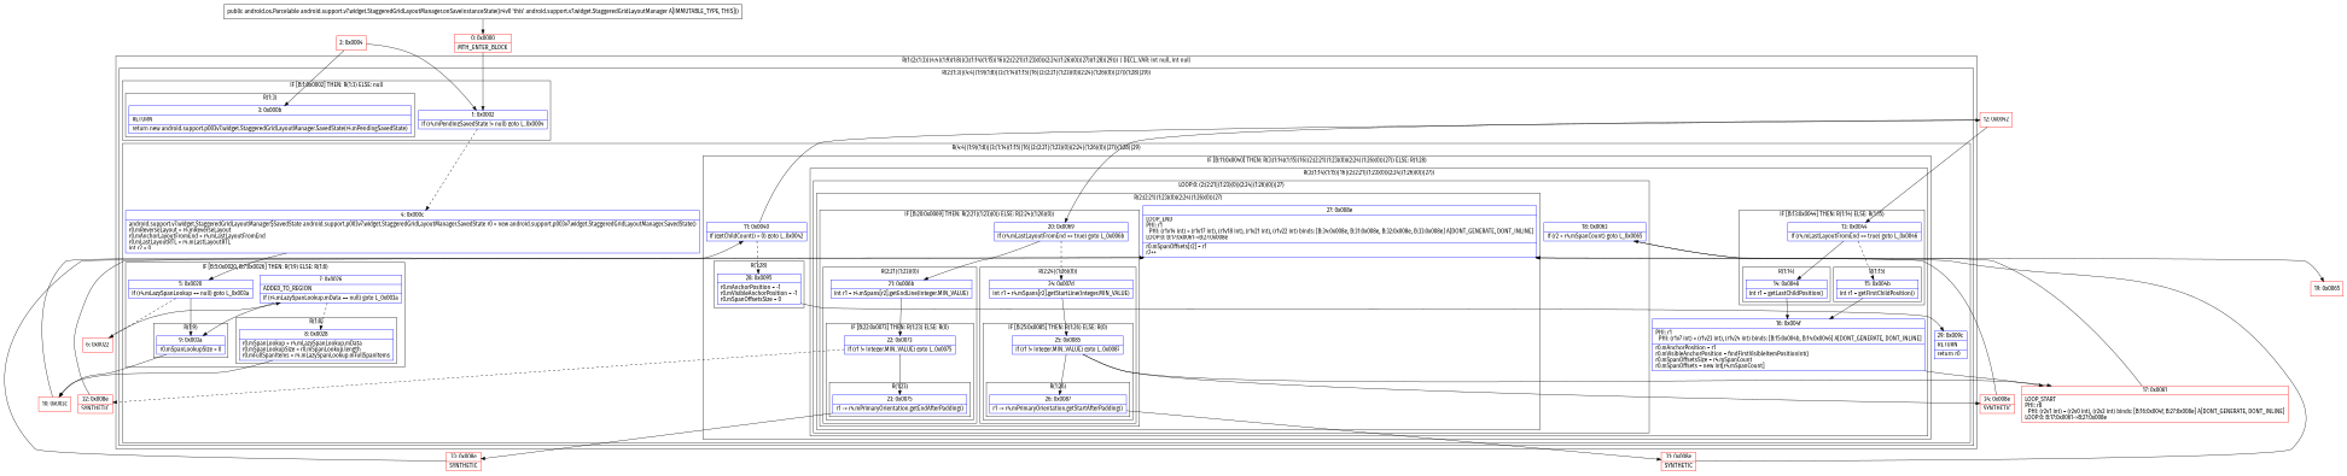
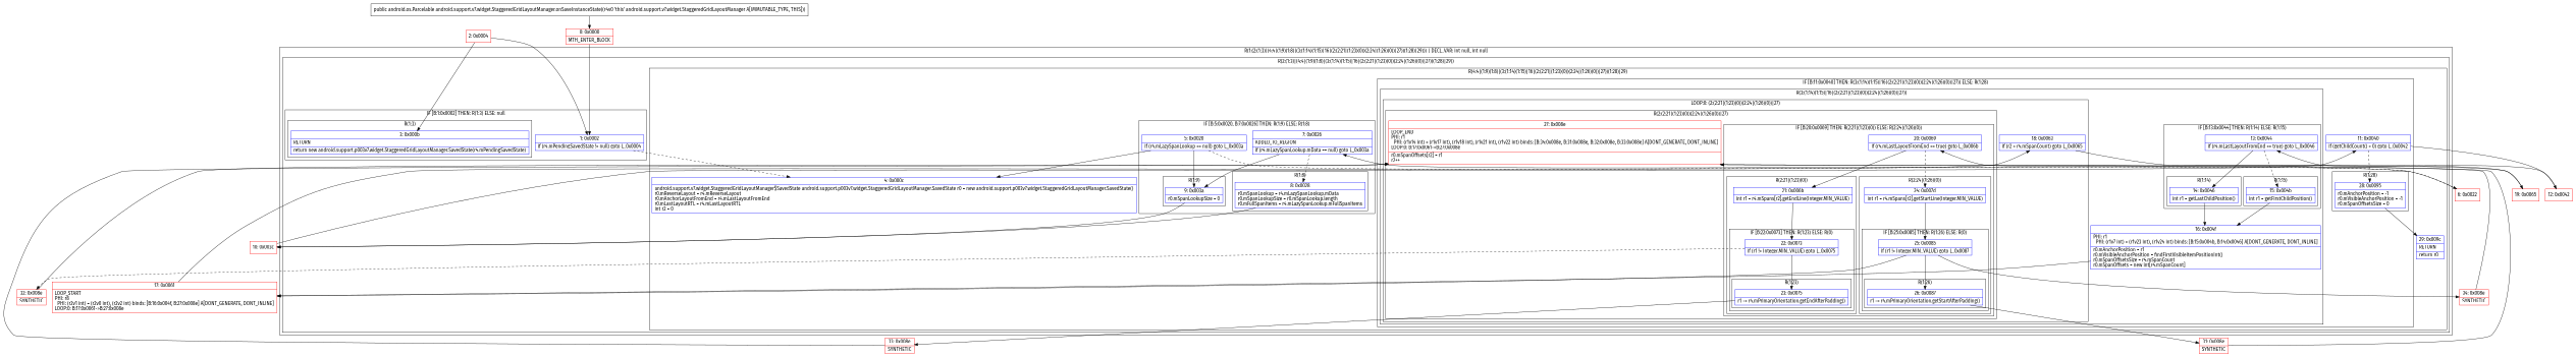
  digraph {
    fontname="Fira Sans"
    node [color=blue fontname="Fira Sans" shape=record]
    edge [fontname="Fira Sans"]
    n1 [label="{3\:\ 0x000b|RETURN\l|return new android.support.p003v7.widget.StaggeredGridLayoutManager.SavedState(r4.mPendingSavedState)\l}"]
    n2 [label="{1\:\ 0x0002|if (r4.mPendingSavedState != null) goto L_0x0004\l}"]
    n3 [label="{9\:\ 0x003a|r0.mSpanLookupSize = 0\l}"]
    n4 [label="{8\:\ 0x0028|r0.mSpanLookup = r4.mLazySpanLookup.mData\lr0.mSpanLookupSize = r0.mSpanLookup.length\lr0.mFullSpanItems = r4.mLazySpanLookup.mFullSpanItems\l}"]
    n5 [label="{5\:\ 0x0020|if (r4.mLazySpanLookup == null) goto L_0x003a\l}"]
    n6 [label="{7\:\ 0x0026|ADDED_TO_REGION\l|if (r4.mLazySpanLookup.mData == null) goto L_0x003a\l}"]
    n7 [label="{14\:\ 0x0046|int r1 = getLastChildPosition()\l}"]
    n8 [label="{15\:\ 0x004b|int r1 = getFirstChildPosition()\l}"]
    n9 [label="{13\:\ 0x0044|if (r4.mLastLayoutFromEnd == true) goto L_0x0046\l}"]
    n10 [label="{23\:\ 0x0075|r1 \-= r4.mPrimaryOrientation.getEndAfterPadding()\l}"]
    n11 [label="{22\:\ 0x0073|if (r1 != Integer.MIN_VALUE) goto L_0x0075\l}"]
    n12 [label="{21\:\ 0x006b|int r1 = r4.mSpans[r2].getEndLine(Integer.MIN_VALUE)\l}"]
    n13 [label="{26\:\ 0x0087|r1 \-= r4.mPrimaryOrientation.getStartAfterPadding()\l}"]
    n14 [label="{25\:\ 0x0085|if (r1 != Integer.MIN_VALUE) goto L_0x0087\l}"]
    n15 [label="{24\:\ 0x007d|int r1 = r4.mSpans[r2].getStartLine(Integer.MIN_VALUE)\l}"]
    n16 [label="{20\:\ 0x0069|if (r4.mLastLayoutFromEnd == true) goto L_0x006b\l}"]
-   n17 [label="{27\:\ 0x008e|LOOP_END\lPHI: r1 \l  PHI: (r1v14 int) = (r1v17 int), (r1v18 int), (r1v21 int), (r1v22 int) binds: [B:34:0x008e, B:31:0x008e, B:32:0x008e, B:33:0x008e] A[DONT_GENERATE, DONT_INLINE]\lLOOP:0: B:17:0x0061\-\>B:27:0x008e\l|r0.mSpanOffsets[r2] = r1\lr2++\l}"]
+   n17 [color=red label="{27\:\ 0x008e|LOOP_END\lPHI: r1 \l  PHI: (r1v14 int) = (r1v17 int), (r1v18 int), (r1v21 int), (r1v22 int) binds: [B:34:0x008e, B:31:0x008e, B:32:0x008e, B:33:0x008e] A[DONT_GENERATE, DONT_INLINE]\lLOOP:0: B:17:0x0061\-\>B:27:0x008e\l|r0.mSpanOffsets[r2] = r1\lr2++\l}"]
    n18 [label="{18\:\ 0x0063|if (r2 \< r4.mSpanCount) goto L_0x0065\l}"]
    n19 [label="{16\:\ 0x004f|PHI: r1 \l  PHI: (r1v7 int) = (r1v23 int), (r1v24 int) binds: [B:15:0x004b, B:14:0x0046] A[DONT_GENERATE, DONT_INLINE]\l|r0.mAnchorPosition = r1\lr0.mVisibleAnchorPosition = findFirstVisibleItemPositionInt()\lr0.mSpanOffsetsSize = r4.mSpanCount\lr0.mSpanOffsets = new int[r4.mSpanCount]\l}"]
    n20 [label="{28\:\ 0x0095|r0.mAnchorPosition = \-1\lr0.mVisibleAnchorPosition = \-1\lr0.mSpanOffsetsSize = 0\l}"]
    n21 [label="{11\:\ 0x0040|if (getChildCount() \> 0) goto L_0x0042\l}"]
    n22 [label="{4\:\ 0x000c|android.support.v7.widget.StaggeredGridLayoutManager$SavedState android.support.p003v7.widget.StaggeredGridLayoutManager.SavedState r0 = new android.support.p003v7.widget.StaggeredGridLayoutManager.SavedState()\lr0.mReverseLayout = r4.mReverseLayout\lr0.mAnchorLayoutFromEnd = r4.mLastLayoutFromEnd\lr0.mLastLayoutRTL = r4.mLastLayoutRTL\lint r2 = 0\l}"]
    n23 [label="{29\:\ 0x009c|RETURN\l|return r0\l}"]
    n24 [color=red label="{10\:\ 0x003c}"]
    n25 [color=red label="{6\:\ 0x0022}"]
    n26 [color=red label="{33\:\ 0x008e|SYNTHETIC\l}"]
    n27 [color=red label="{32\:\ 0x008e|SYNTHETIC\l}"]
    n28 [color=red label="{31\:\ 0x008e|SYNTHETIC\l}"]
    n29 [color=red label="{17\:\ 0x0061|LOOP_START\lPHI: r8 \l  PHI: (r2v1 int) = (r2v0 int), (r2v2 int) binds: [B:16:0x004f, B:27:0x008e] A[DONT_GENERATE, DONT_INLINE]\lLOOP:0: B:17:0x0061\-\>B:27:0x008e\l}"]
    n30 [color=red label="{34\:\ 0x008e|SYNTHETIC\l}"]
    n31 [color=red label="{19\:\ 0x0065}"]
    n32 [color=red label="{12\:\ 0x0042}"]
    n33 [color=red label="{2\:\ 0x0004}"]
    n34 [color=red label="{0\:\ 0x0000|MTH_ENTER_BLOCK\l}"]
    n35 [label="{public android.os.Parcelable android.support.v7.widget.StaggeredGridLayoutManager.onSaveInstanceState((r4v0 'this' android.support.v7.widget.StaggeredGridLayoutManager A[IMMUTABLE_TYPE, THIS])) }" color=""]
    subgraph cluster_1 {
      label="R(1:(2:(1:3)|(4:4|(1:9)(1:8)|(3:(1:14)(1:15)|16|(2:(2:21|(1:23)(0))(2:24|(1:26)(0))|27))(1:28)|29))) | DECL_VAR: int null, int null\l"
      subgraph cluster_2 {
        label="R(2:(1:3)|(4:4|(1:9)(1:8)|(3:(1:14)(1:15)|16|(2:(2:21|(1:23)(0))(2:24|(1:26)(0))|27))(1:28)|29))"
        subgraph cluster_3 {
          label="IF [B:1:0x0002] THEN: R(1:3) ELSE: null"
          n2
          subgraph cluster_4 {
            label="R(1:3)"
            n1
          }
        }
        subgraph cluster_5 {
          label="R(4:4|(1:9)(1:8)|(3:(1:14)(1:15)|16|(2:(2:21|(1:23)(0))(2:24|(1:26)(0))|27))(1:28)|29)"
          n22
          n23
          subgraph cluster_6 {
            label="IF [B:5:0x0020, B:7:0x0026] THEN: R(1:9) ELSE: R(1:8)"
            n5
            n6
            subgraph cluster_7 {
              label="R(1:9)"
              n3
            }
            subgraph cluster_8 {
              label="R(1:8)"
              n4
            }
          }
          subgraph cluster_9 {
            label="IF [B:11:0x0040] THEN: R(3:(1:14)(1:15)|16|(2:(2:21|(1:23)(0))(2:24|(1:26)(0))|27)) ELSE: R(1:28)"
            n21
            subgraph cluster_10 {
              label="R(3:(1:14)(1:15)|16|(2:(2:21|(1:23)(0))(2:24|(1:26)(0))|27))"
              n19
              subgraph cluster_11 {
                label="IF [B:13:0x0044] THEN: R(1:14) ELSE: R(1:15)"
                n9
                subgraph cluster_12 {
                  label="R(1:14)"
                  n7
                }
                subgraph cluster_13 {
                  label="R(1:15)"
                  n8
                }
              }
              subgraph cluster_14 {
                label="LOOP:0: (2:(2:21|(1:23)(0))(2:24|(1:26)(0))|27)"
                n18
                subgraph cluster_15 {
                  label="R(2:(2:21|(1:23)(0))(2:24|(1:26)(0))|27)"
                  n17
                  subgraph cluster_16 {
                    label="IF [B:20:0x0069] THEN: R(2:21|(1:23)(0)) ELSE: R(2:24|(1:26)(0))"
                    n16
                    subgraph cluster_17 {
                      label="R(2:21|(1:23)(0))"
                      n12
                      subgraph cluster_18 {
                        label="IF [B:22:0x0073] THEN: R(1:23) ELSE: R(0)"
                        n11
                        subgraph cluster_19 {
                          label="R(1:23)"
                          n10
                        }
                        subgraph cluster_20 {
                          label="R(0)"
                        }
                      }
                    }
                    subgraph cluster_21 {
                      label="R(2:24|(1:26)(0))"
                      n15
                      subgraph cluster_22 {
                        label="IF [B:25:0x0085] THEN: R(1:26) ELSE: R(0)"
                        n14
                        subgraph cluster_23 {
                          label="R(1:26)"
                          n13
                        }
                        subgraph cluster_24 {
                          label="R(0)"
                        }
                      }
                    }
                  }
                }
              }
            }
            subgraph cluster_25 {
              label="R(1:28)"
              n20
            }
          }
        }
      }
    }
    n2 -> n22 [style=dashed]
    n3 -> n24
    n4 -> n24
    n5 -> n3
    n5 -> n25 [style=dashed]
    n6 -> n3
    n6 -> n4 [style=dashed]
    n7 -> n19
    n8 -> n19
    n9 -> n7
    n9 -> n8 [style=dashed]
    n10 -> n26
    n11 -> n10
    n11 -> n27 [style=dashed]
    n12 -> n11
    n13 -> n28
    n14 -> n13
    n14 -> n29
    n14 -> n30 [style=solid]
    n15 -> n14
    n16 -> n12
    n16 -> n15 [style=dashed]
    n18 -> n31
    n19 -> n29
    n20 -> n23
    n21 -> n20 [style=dashed]
    n21 -> n32
-   n22 -> n5
+   n5 -> n22
    n24 -> n21
    n25 -> n6
    n26 -> n17
    n27 -> n17
    n28 -> n17
    n29 -> n18
    n30 -> n17
-   n32 -> n16
+   n31 -> n16
    n32 -> n9
    n33 -> n1
    n33 -> n2
    n34 -> n2
    n35 -> n34
  }
